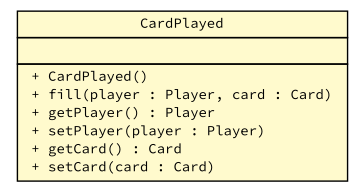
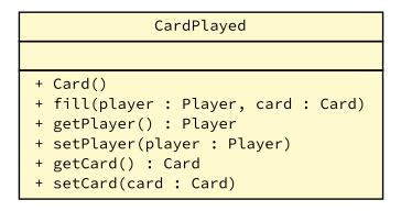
  digraph {
    nodesep=0.25
    ranksep=0.5
    fontname="Source Code Pro"
-   n1 [fontcolor=black fontname="Source Code Pro" fontsize=10.0 label=<<table title="Common.CardPlayed" border="0" cellborder="1" cellspacing="0" cellpadding="2" port="p" bgcolor="lemonChiffon" href="./CardPlayed.html"> 		<tr><td><table border="0" cellspacing="0" cellpadding="1"> <tr><td align="center" balign="center"> CardPlayed </td></tr> 		</table></td></tr> 		<tr><td><table border="0" cellspacing="0" cellpadding="1"> <tr><td align="left" balign="left">  </td></tr> 		</table></td></tr> 		<tr><td><table border="0" cellspacing="0" cellpadding="1"> <tr><td align="left" balign="left"> + CardPlayed() </td></tr> <tr><td align="left" balign="left"> + fill(player : Player, card : Card) </td></tr> <tr><td align="left" balign="left"> + getPlayer() : Player </td></tr> <tr><td align="left" balign="left"> + setPlayer(player : Player) </td></tr> <tr><td align="left" balign="left"> + getCard() : Card </td></tr> <tr><td align="left" balign="left"> + setCard(card : Card) </td></tr> 		</table></td></tr> 		</table>> shape=plaintext]
+   n1 [fontcolor=black fontname="Source Code Pro" fontsize=10.0 label=<<table title="Common.CardPlayed" border="0" cellborder="1" cellspacing="0" cellpadding="2" port="p" bgcolor="lemonChiffon" href="./CardPlayed.html"> 		<tr><td><table border="0" cellspacing="0" cellpadding="1"> <tr><td align="center" balign="center"> CardPlayed </td></tr> 		</table></td></tr> 		<tr><td><table border="0" cellspacing="0" cellpadding="1"> <tr><td align="left" balign="left">  </td></tr> 		</table></td></tr> 		<tr><td><table border="0" cellspacing="0" cellpadding="1"> <tr><td align="left" balign="left"> + Card() </td></tr> <tr><td align="left" balign="left"> + fill(player : Player, card : Card) </td></tr> <tr><td align="left" balign="left"> + getPlayer() : Player </td></tr> <tr><td align="left" balign="left"> + setPlayer(player : Player) </td></tr> <tr><td align="left" balign="left"> + getCard() : Card </td></tr> <tr><td align="left" balign="left"> + setCard(card : Card) </td></tr> 		</table></td></tr> 		</table>> shape=plaintext]
  }
